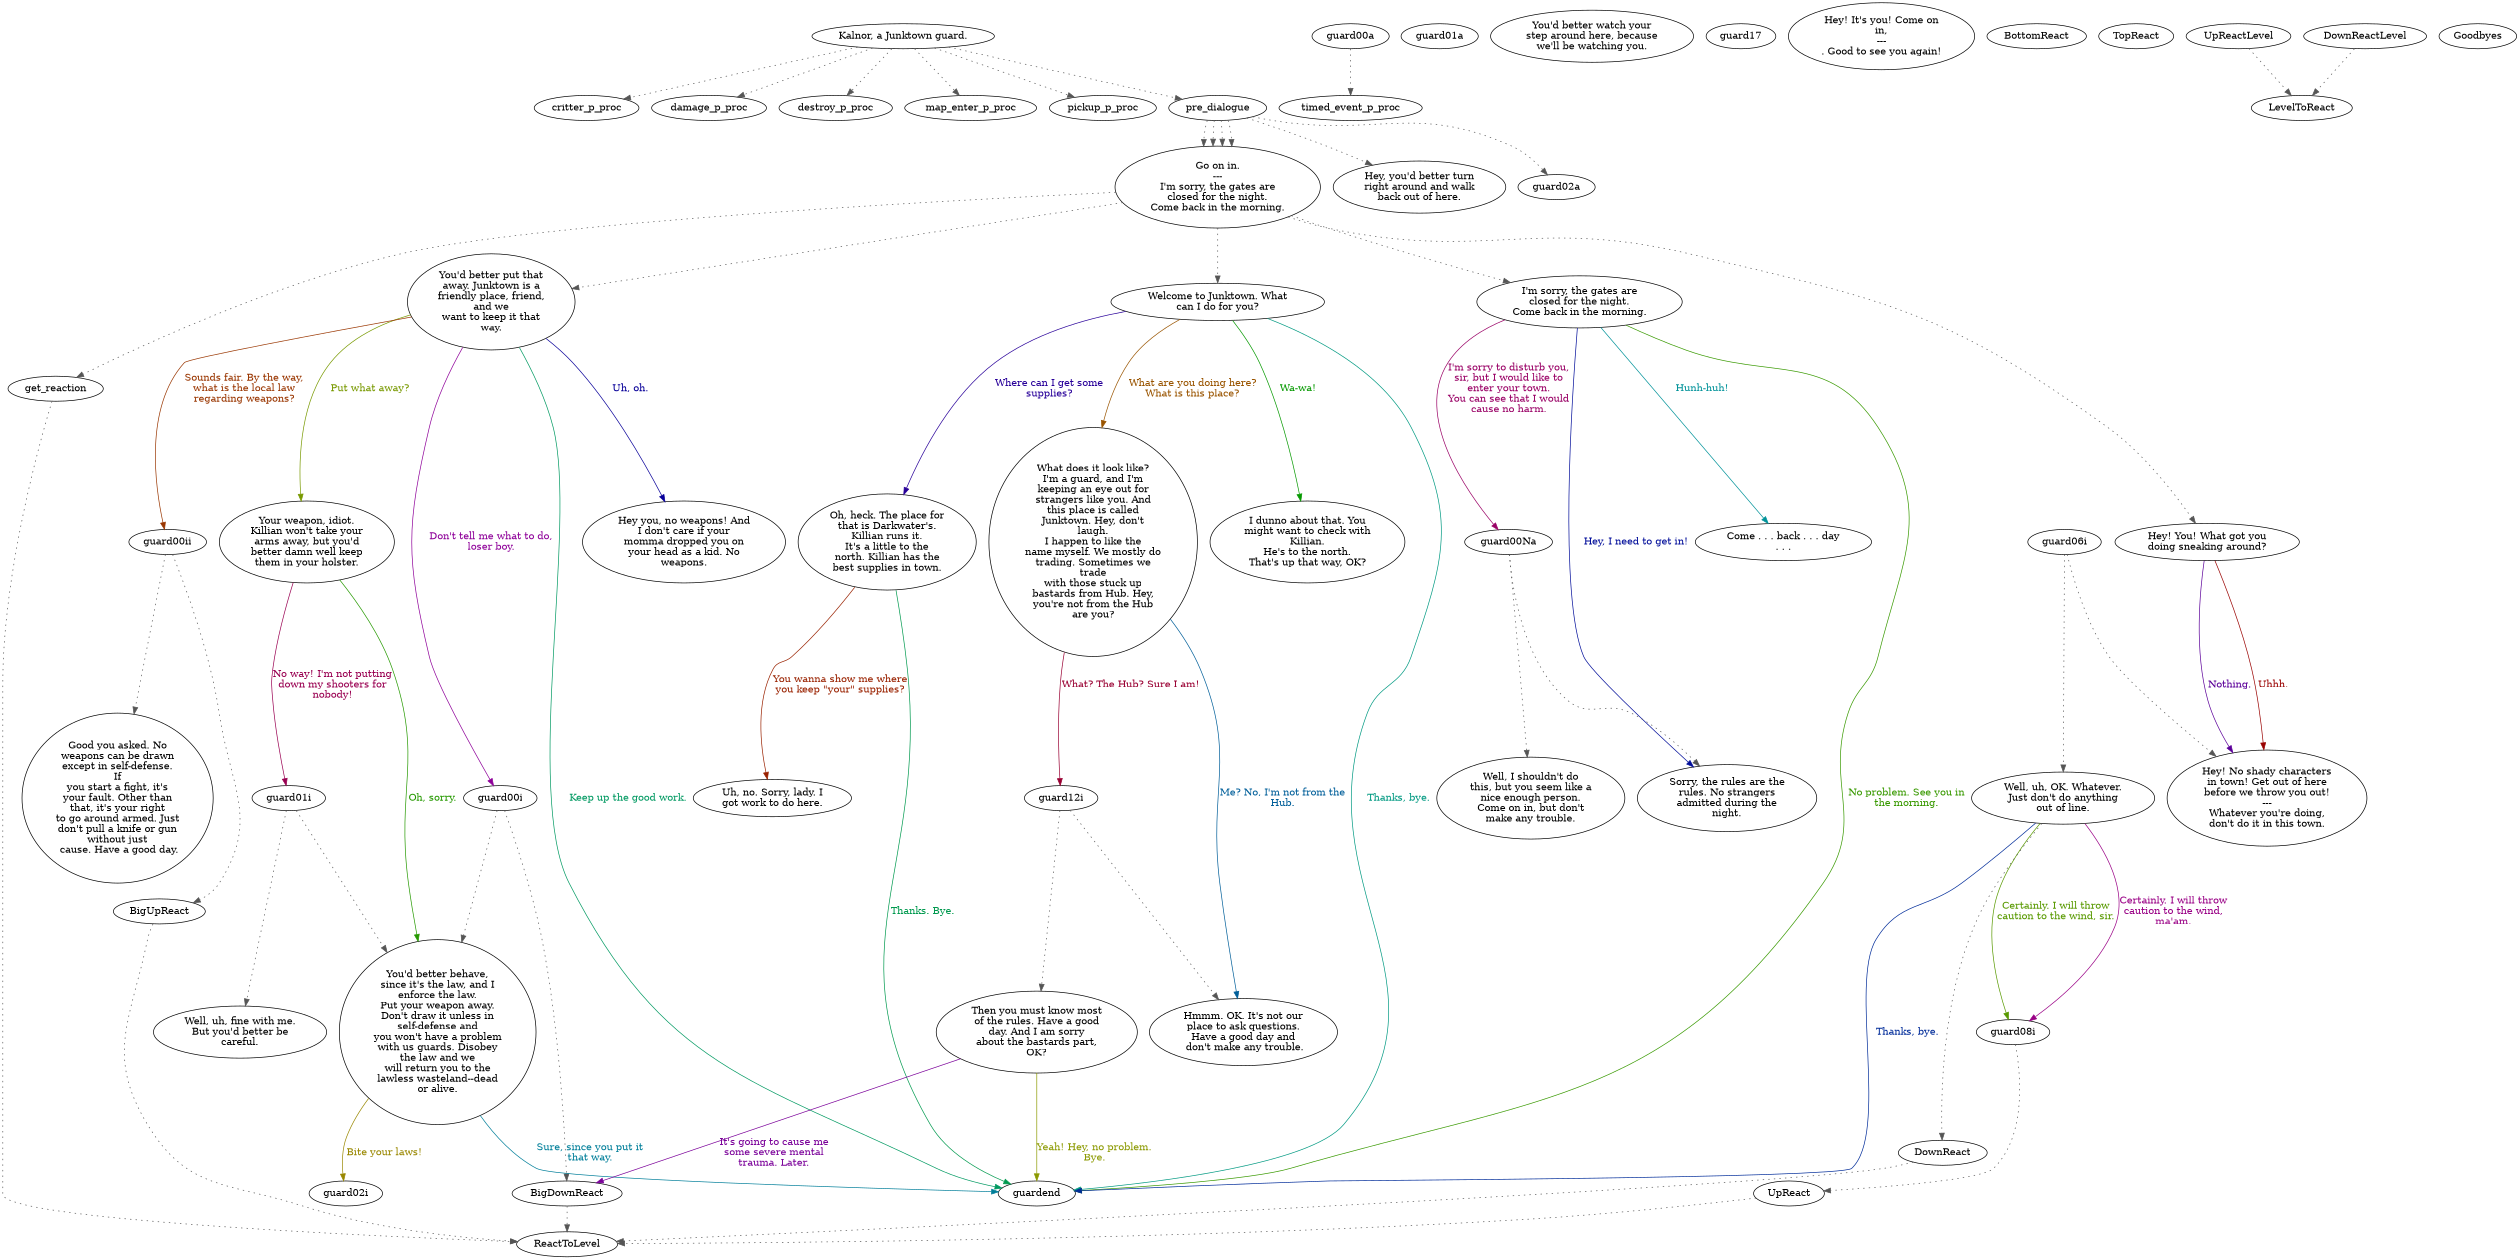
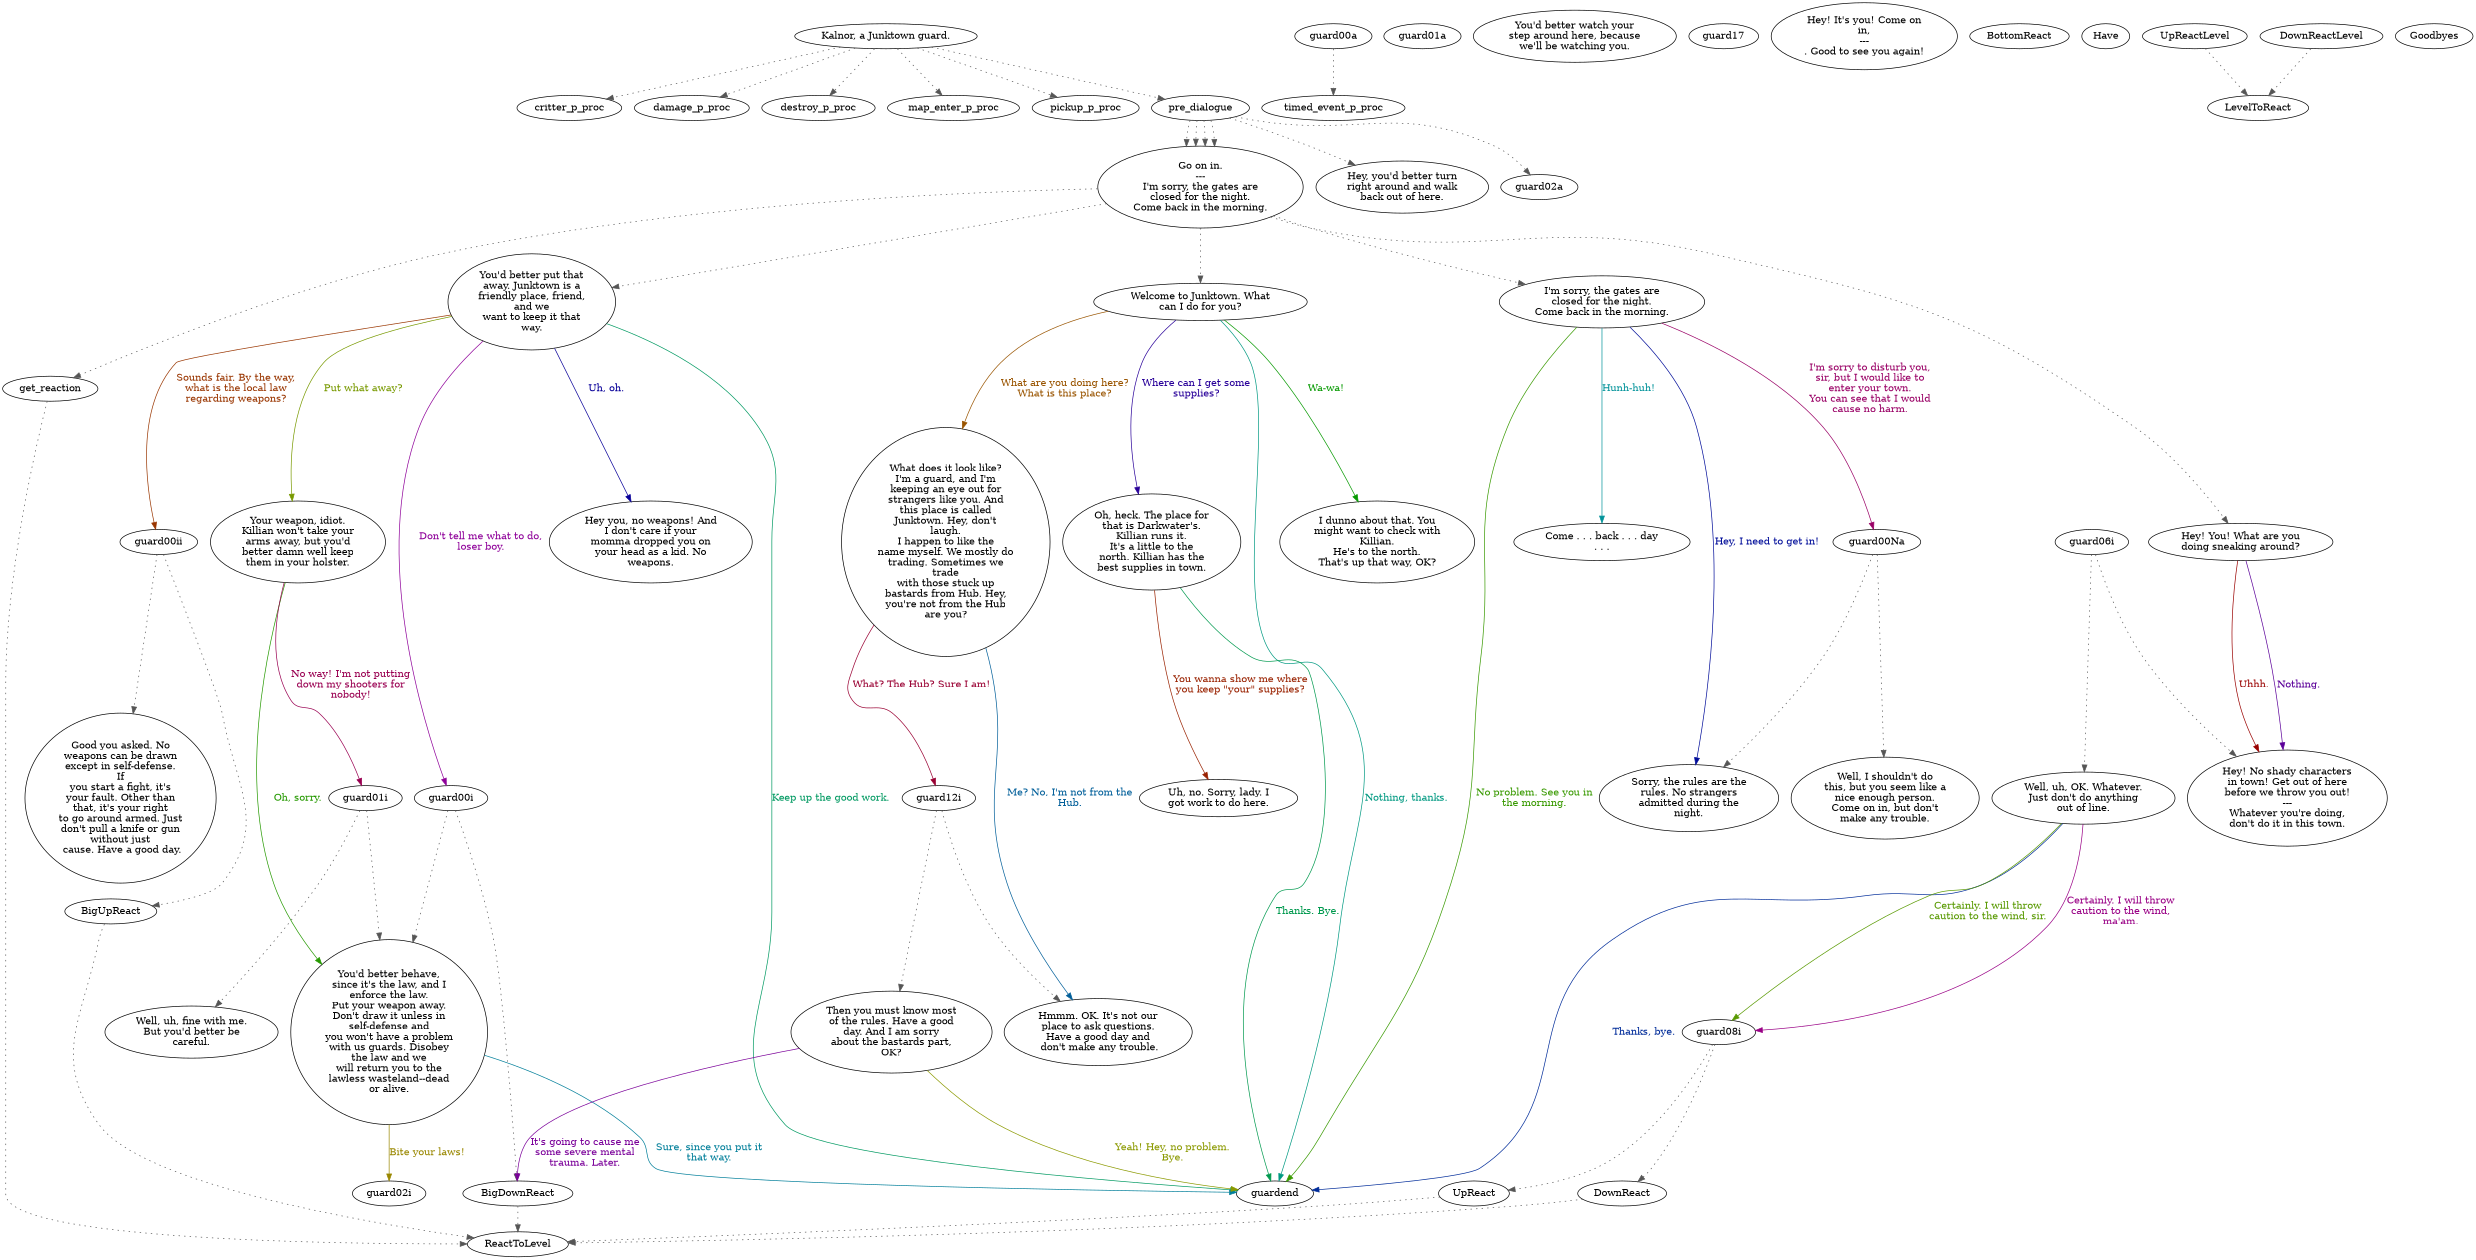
  digraph {
    node [color="#000000" fillcolor="#FFFFFF" style=filled]
    edge [color="#555555" style=dotted]
    n1 [label="Kalnor, a Junktown guard."]
    critter_p_proc
    damage_p_proc
    destroy_p_proc
    map_enter_p_proc
    pickup_p_proc
    pre_dialogue
    n8 [label="Go on in.\n---\nI'm sorry, the gates are\nclosed for the night.\nCome back in the morning."]
    n9 [label="Hey, you'd better turn\nright around and walk\nback out of here."]
    guard02a
    get_reaction
    n12 [label="You'd better put that\naway. Junktown is a\nfriendly place, friend,\nand we\nwant to keep it that\nway."]
-   n13 [label="Hey! You! What got you\ndoing sneaking around?"]
+   n13 [label="Hey! You! What are you\ndoing sneaking around?"]
    n14 [label="I'm sorry, the gates are\nclosed for the night.\nCome back in the morning."]
    n15 [label="Welcome to Junktown. What\ncan I do for you?"]
    ReactToLevel
    n17 [label="Your weapon, idiot.\nKillian won't take your\narms away, but you'd\nbetter damn well keep\nthem in your holster."]
    guard00i
    guardend
    guard00ii
    n21 [label="Hey you, no weapons! And\nI don't care if your\nmomma dropped you on\nyour head as a kid. No\nweapons."]
    n22 [label="Hey! No shady characters\nin town! Get out of here\nbefore we throw you out!\n---\nWhatever you're doing,\ndon't do it in this town."]
    n23 [label="Sorry, the rules are the\nrules. No strangers\nadmitted during the\nnight."]
    guard00Na
    n25 [label="Come . . . back . . . day\n. . ."]
    n26 [label="What does it look like?\nI'm a guard, and I'm\nkeeping an eye out for\nstrangers like you. And\nthis place is called\nJunktown. Hey, don't\nlaugh.\nI happen to like the\nname myself. We mostly do\ntrading. Sometimes we\ntrade\nwith those stuck up\nbastards from Hub. Hey,\nyou're not from the Hub\nare you?"]
    n27 [label="Oh, heck. The place for\nthat is Darkwater's.\nKillian runs it.\nIt's a little to the\nnorth. Killian has the\nbest supplies in town."]
    n28 [label="I dunno about that. You\nmight want to check with\nKillian.\nHe's to the north.\nThat's up that way, OK?"]
    n29 [label="You'd better behave,\nsince it's the law, and I\nenforce the law.\nPut your weapon away.\nDon't draw it unless in\nself-defense and\nyou won't have a problem\nwith us guards. Disobey\nthe law and we\nwill return you to the\nlawless wasteland--dead\nor alive."]
    guard01i
    BigDownReact
    BigUpReact
    n33 [label="Good you asked. No\nweapons can be drawn\nexcept in self-defense.\nIf\nyou start a fight, it's\nyour fault. Other than\nthat, it's your right\nto go around armed. Just\ndon't pull a knife or gun\nwithout just\n cause. Have a good day."]
    guard06i
    n35 [label="Well, uh, OK. Whatever.\nJust don't do anything\nout of line."]
    n36 [label="Well, I shouldn't do\nthis, but you seem like a\nnice enough person.\nCome on in, but don't\nmake any trouble."]
    guard12i
    n38 [label="Hmmm. OK. It's not our\nplace to ask questions.\nHave a good day and\n don't make any trouble."]
    n39 [label="Uh, no. Sorry, lady. I\ngot work to do here."]
    guard00a
    timed_event_p_proc
    guard01a
    guard02i
    n44 [label="Well, uh, fine with me.\nBut you'd better be\ncareful."]
    guard08i
    UpReact
    DownReact
    n48 [label="You'd better watch your\nstep around here, because\nwe'll be watching you."]
    n49 [label="Then you must know most\nof the rules. Have a good\nday. And I am sorry\nabout the bastards part,\nOK?"]
    guard17
    n51 [label="Hey! It's you! Come on\nin,\n---\n. Good to see you again!"]
    BottomReact
-   TopReact
+   TopReact [label=Have]
    UpReactLevel
    LevelToReact
    DownReactLevel
    Goodbyes
    n1 -> critter_p_proc
    n1 -> damage_p_proc
    n1 -> destroy_p_proc
    n1 -> map_enter_p_proc
    n1 -> pickup_p_proc
    n1 -> pre_dialogue
    pre_dialogue -> n8
    pre_dialogue -> n8
    pre_dialogue -> n8
    pre_dialogue -> n8
    pre_dialogue -> n9
    pre_dialogue -> guard02a
    n8 -> get_reaction
    n8 -> n12
    n8 -> n13
    n8 -> n14
    n8 -> n15
    get_reaction -> ReactToLevel
    n12 -> n17 [color="#789900" fontcolor="#789900" label="Put what away?" style=""]
    n12 -> guard00i [color="#8E0099" fontcolor="#8E0099" label="Don't tell me what to do,\nloser boy." style=""]
    n12 -> guardend [color="#009961" fontcolor="#009961" label="Keep up the good work." style=""]
    n12 -> guard00ii [color="#993500" fontcolor="#993500" label="Sounds fair. By the way,\nwhat is the local law\nregarding weapons?" style=""]
    n12 -> n21 [color="#080099" fontcolor="#080099" label="Uh, oh." style=""]
    n13 -> n22 [color="#5B0099" fontcolor="#5B0099" label="Nothing." style=""]
    n13 -> n22 [color="#990100" fontcolor="#990100" label="Uhhh." style=""]
    n14 -> guardend [color="#389900" fontcolor="#389900" label="No problem. See you in\nthe morning." style=""]
    n14 -> n23 [color="#000C99" fontcolor="#000C99" label="Hey, I need to get in!" style=""]
    n14 -> guard00Na [color="#990065" fontcolor="#990065" label="I'm sorry to disturb you,\nsir, but I would like to\nenter your town.\nYou can see that I would\ncause no harm." style=""]
    n14 -> n25 [color="#009299" fontcolor="#009299" label="Hunh-huh!" style=""]
-   n15 -> guardend [color="#009981" fontcolor="#009981" label="Thanks, bye." style=""]
+   n15 -> guardend [color="#009981" fontcolor="#009981" label="Nothing, thanks." style=""]
    n15 -> n26 [color="#995400" fontcolor="#995400" label="What are you doing here?\nWhat is this place?" style=""]
    n15 -> n27 [color="#280099" fontcolor="#280099" label="Where can I get some\nsupplies?" style=""]
    n15 -> n28 [color="#059900" fontcolor="#059900" label="Wa-wa!" style=""]
    n17 -> n29 [color="#259900" fontcolor="#259900" label="Oh, sorry." style=""]
    n17 -> guard01i [color="#990051" fontcolor="#990051" label="No way! I'm not putting\ndown my shooters for\nnobody!" style=""]
    guard00i -> n29
    guard00i -> BigDownReact
    guard00ii -> BigUpReact
    guard00ii -> n33
    guard00Na -> n23
    guard00Na -> n36
    n26 -> guard12i [color="#990032" fontcolor="#990032" label="What? The Hub? Sure I am!" style=""]
    n26 -> n38 [color="#005E99" fontcolor="#005E99" label="Me? No, I'm not from the\nHub." style=""]
    n27 -> guardend [color="#00994E" fontcolor="#00994E" label="Thanks. Bye." style=""]
    n27 -> n39 [color="#992100" fontcolor="#992100" label="You wanna show me where\nyou keep \"your\" supplies?" style=""]
    n29 -> guardend [color="#007E99" fontcolor="#007E99" label="Sure, since you put it\nthat way." style=""]
    n29 -> guard02i [color="#998700" fontcolor="#998700" label="Bite your laws!" style=""]
    guard01i -> n29
    guard01i -> n44
    BigDownReact -> ReactToLevel
    BigUpReact -> ReactToLevel
    guard06i -> n22
    guard06i -> n35
    n35 -> guardend [color="#002B99" fontcolor="#002B99" label="Thanks, bye." style=""]
    n35 -> guard08i [color="#589900" fontcolor="#589900" label="Certainly. I will throw\ncaution to the wind, sir." style=""]
    n35 -> guard08i [color="#990085" fontcolor="#990085" label="Certainly. I will throw\ncaution to the wind,\nma'am." style=""]
    guard12i -> n38
    guard12i -> n49
    guard00a -> timed_event_p_proc
    guard08i -> UpReact
-   n35 -> DownReact
+   guard08i -> DownReact
    UpReact -> ReactToLevel
    DownReact -> ReactToLevel
    n49 -> guardend [color="#8B9900" fontcolor="#8B9900" label="Yeah! Hey, no problem.\nBye." style=""]
    n49 -> BigDownReact [color="#7A0099" fontcolor="#7A0099" label="It's going to cause me\nsome severe mental\ntrauma. Later." style=""]
    UpReactLevel -> LevelToReact
    DownReactLevel -> LevelToReact
  }
